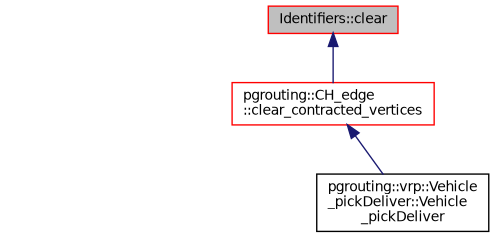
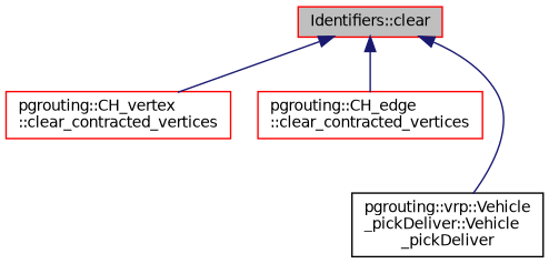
  digraph {
    rankdir=TB
    node [color=red fillcolor=white fontname=Helvetica fontsize=10 shape=record style=filled]
    edge [color=midnightblue dir=back fontname=Helvetica fontsize=10 labelfontname=Helvetica labelfontsize=10 style=solid]
    n1 [fillcolor=grey75 fontcolor=black height=0.2 label="Identifiers::clear" width=0.4]
+   n2 [height=0.2 label="pgrouting::CH_vertex\l::clear_contracted_vertices" width=0.4]
    n3 [height=0.2 label="pgrouting::CH_edge\l::clear_contracted_vertices" width=0.4]
    n4 [color=black height=0.2 label="pgrouting::vrp::Vehicle\l_pickDeliver::Vehicle\l_pickDeliver" width=0.4]
+   n1 -> n2
    n1 -> n3
-   n3 -> n4
+   n1 -> n4
  }
